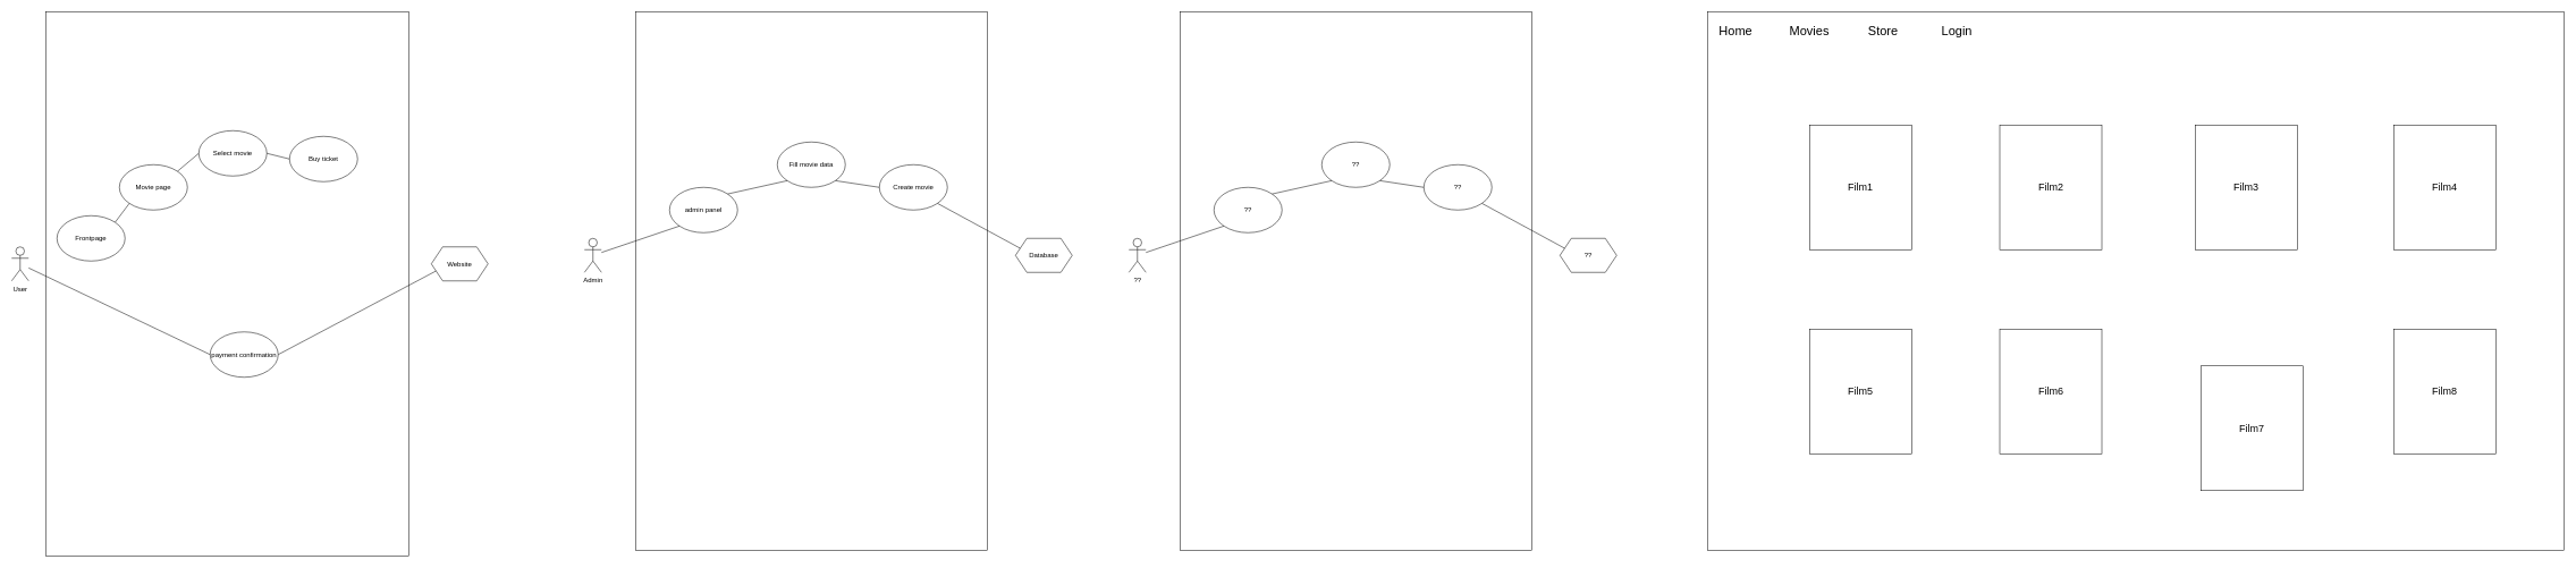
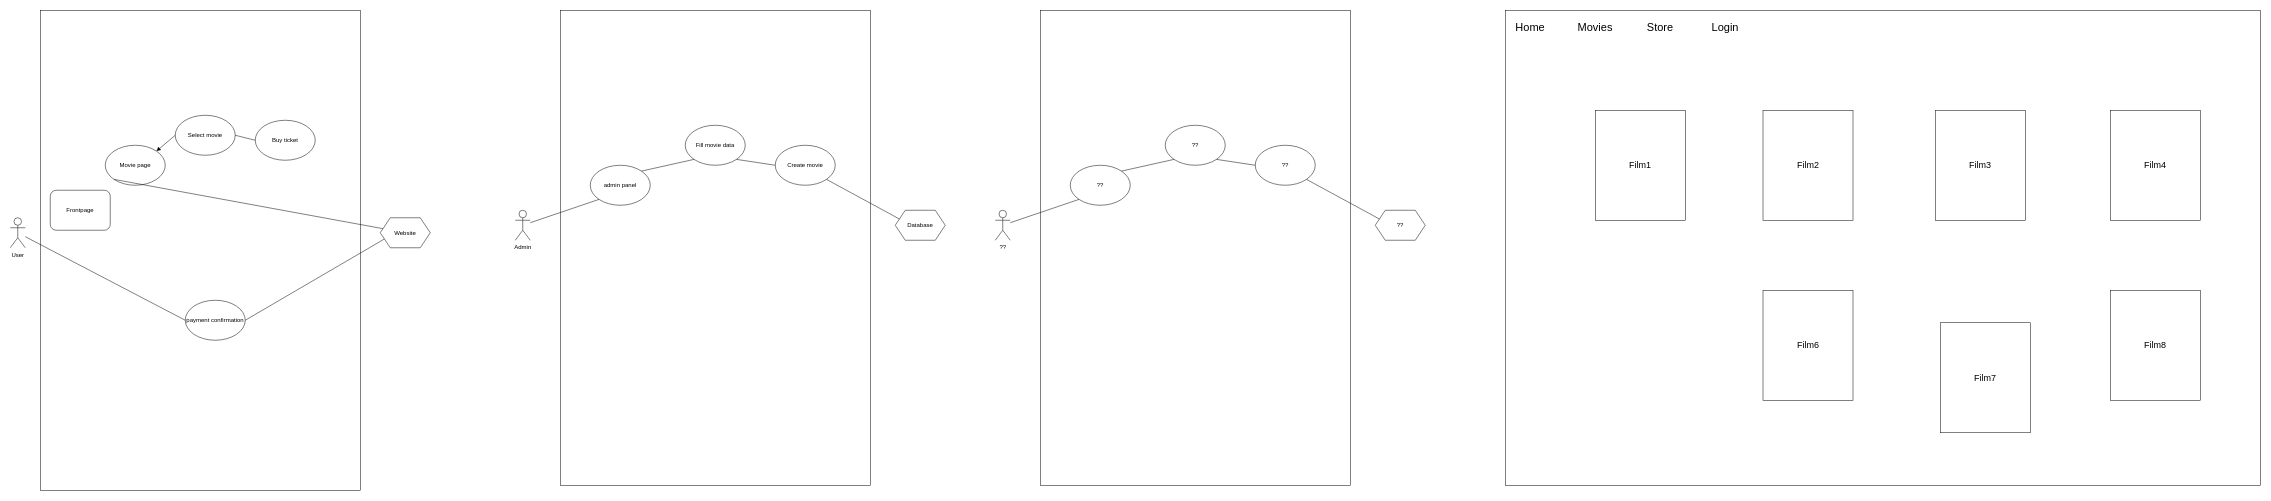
  <mxCell id="0" />
  <mxCell id="1" parent="0" />
  <mxCell id="2" value="" style="rounded=0;whiteSpace=wrap;html=1;" vertex="1" parent="1"><mxGeometry x="3010" y="20" width="1510" height="950" as="geometry" /></mxCell>
  <mxCell id="3" value="" style="rounded=0;whiteSpace=wrap;html=1;" vertex="1" parent="1"><mxGeometry x="80" y="20" width="640" height="960" as="geometry" /></mxCell>
  <mxCell id="4" value="User&lt;br&gt;" style="shape=umlActor;verticalLabelPosition=bottom;verticalAlign=top;html=1;outlineConnect=0;" vertex="1" parent="1"><mxGeometry x="20" y="435" width="30" height="60" as="geometry" /></mxCell>
  <mxCell id="5" value="Website" style="shape=hexagon;perimeter=hexagonPerimeter2;whiteSpace=wrap;html=1;fixedSize=1;" vertex="1" parent="1"><mxGeometry x="760" y="435" width="100" height="60" as="geometry" /></mxCell>
- <mxCell id="6" value="Frontpage" style="ellipse;whiteSpace=wrap;html=1;" vertex="1" parent="1"><mxGeometry x="100" y="380" width="120" height="80" as="geometry" /></mxCell>
+ <mxCell id="6" value="Frontpage" style="whiteSpace=wrap;html=1;rounded=1;" vertex="1" parent="1"><mxGeometry x="100" y="380" width="120" height="80" as="geometry" /></mxCell>
  <mxCell id="7" value="Movie page" style="ellipse;whiteSpace=wrap;html=1;" vertex="1" parent="1"><mxGeometry x="210" y="290" width="120" height="80" as="geometry" /></mxCell>
  <mxCell id="8" value="Select movie" style="ellipse;whiteSpace=wrap;html=1;" vertex="1" parent="1"><mxGeometry x="350" y="230" width="120" height="80" as="geometry" /></mxCell>
  <mxCell id="9" value="Buy ticket" style="ellipse;whiteSpace=wrap;html=1;" vertex="1" parent="1"><mxGeometry x="510" y="240" width="120" height="80" as="geometry" /></mxCell>
- <mxCell id="10" value="payment confirmation" style="ellipse;whiteSpace=wrap;html=1;" vertex="1" parent="1"><mxGeometry x="370" y="585" width="120" height="80" as="geometry" /></mxCell>
+ <mxCell id="10" value="payment confirmation" style="ellipse;whiteSpace=wrap;html=1;" vertex="1" parent="1"><mxGeometry x="370" y="600" width="120" height="80" as="geometry" /></mxCell>
  <mxCell id="11" value="" style="endArrow=none;html=1;rounded=0;exitX=0;exitY=0.75;exitDx=0;exitDy=0;entryX=1;entryY=0.5;entryDx=0;entryDy=0;" edge="1" parent="1" source="5" target="10"><mxGeometry width="50" height="50" relative="1" as="geometry"><mxPoint x="550" y="620" as="sourcePoint" /><mxPoint x="600" y="570" as="targetPoint" /></mxGeometry></mxCell>
- <mxCell id="12" value="" style="endArrow=none;html=1;rounded=0;exitX=0;exitY=1;exitDx=0;exitDy=0;entryX=1;entryY=0;entryDx=0;entryDy=0;" edge="1" parent="1" source="7" target="6"><mxGeometry width="50" height="50" relative="1" as="geometry"><mxPoint x="120" y="475" as="sourcePoint" /><mxPoint x="60" y="475" as="targetPoint" /></mxGeometry></mxCell>
- <mxCell id="13" value="" style="endArrow=none;html=1;rounded=0;exitX=0;exitY=0.5;exitDx=0;exitDy=0;entryX=1;entryY=0;entryDx=0;entryDy=0;" edge="1" parent="1" source="8" target="7"><mxGeometry width="50" height="50" relative="1" as="geometry"><mxPoint x="450" y="410" as="sourcePoint" /><mxPoint x="390" y="410" as="targetPoint" /></mxGeometry></mxCell>
+ <mxCell id="12" value="" style="endArrow=none;html=1;rounded=0;exitX=0;exitY=1;exitDx=0;exitDy=0;" edge="1" parent="1" source="7" target="5"><mxGeometry width="50" height="50" relative="1" as="geometry"><mxPoint x="120" y="475" as="sourcePoint" /><mxPoint x="60" y="475" as="targetPoint" /></mxGeometry></mxCell>
+ <mxCell id="13" value="" style="endArrow=block;html=1;rounded=0;exitX=0;exitY=0.5;exitDx=0;exitDy=0;entryX=1;entryY=0;entryDx=0;entryDy=0;" edge="1" parent="1" source="8" target="7"><mxGeometry width="50" height="50" relative="1" as="geometry"><mxPoint x="450" y="410" as="sourcePoint" /><mxPoint x="390" y="410" as="targetPoint" /></mxGeometry></mxCell>
  <mxCell id="14" value="" style="endArrow=none;html=1;rounded=0;exitX=0;exitY=0.5;exitDx=0;exitDy=0;entryX=1;entryY=0.5;entryDx=0;entryDy=0;" edge="1" parent="1" source="9" target="8"><mxGeometry width="50" height="50" relative="1" as="geometry"><mxPoint x="400" y="310" as="sourcePoint" /><mxPoint x="342" y="352" as="targetPoint" /></mxGeometry></mxCell>
  <mxCell id="15" value="" style="endArrow=none;html=1;rounded=0;entryX=0;entryY=0.5;entryDx=0;entryDy=0;" edge="1" parent="1" source="4" target="10"><mxGeometry width="50" height="50" relative="1" as="geometry"><mxPoint x="778" y="488" as="sourcePoint" /><mxPoint x="500" y="640" as="targetPoint" /></mxGeometry></mxCell>
  <mxCell id="16" value="Admin" style="shape=umlActor;verticalLabelPosition=bottom;verticalAlign=top;html=1;outlineConnect=0;" vertex="1" parent="1"><mxGeometry x="1030" y="420" width="30" height="60" as="geometry" /></mxCell>
  <mxCell id="17" value="" style="rounded=0;whiteSpace=wrap;html=1;" vertex="1" parent="1"><mxGeometry x="1120" y="20" width="620" height="950" as="geometry" /></mxCell>
  <mxCell id="18" value="Database" style="shape=hexagon;perimeter=hexagonPerimeter2;whiteSpace=wrap;html=1;fixedSize=1;" vertex="1" parent="1"><mxGeometry x="1790" y="420" width="100" height="60" as="geometry" /></mxCell>
  <mxCell id="19" value="Fill movie data" style="ellipse;whiteSpace=wrap;html=1;" vertex="1" parent="1"><mxGeometry x="1370" y="250" width="120" height="80" as="geometry" /></mxCell>
  <mxCell id="20" value="Create movie" style="ellipse;whiteSpace=wrap;html=1;" vertex="1" parent="1"><mxGeometry x="1550" y="290" width="120" height="80" as="geometry" /></mxCell>
  <mxCell id="21" value="" style="endArrow=none;html=1;rounded=0;entryX=0;entryY=0.25;entryDx=0;entryDy=0;exitX=1;exitY=1;exitDx=0;exitDy=0;" edge="1" parent="1" source="20" target="18"><mxGeometry width="50" height="50" relative="1" as="geometry"><mxPoint x="1910" y="189.106" as="sourcePoint" /><mxPoint x="1968.333" y="180" as="targetPoint" /></mxGeometry></mxCell>
  <mxCell id="22" value="admin panel" style="ellipse;whiteSpace=wrap;html=1;" vertex="1" parent="1"><mxGeometry x="1180" y="330" width="120" height="80" as="geometry" /></mxCell>
  <mxCell id="23" value="" style="endArrow=none;html=1;rounded=0;entryX=0;entryY=0.5;entryDx=0;entryDy=0;exitX=1;exitY=1;exitDx=0;exitDy=0;" edge="1" parent="1" source="19" target="20"><mxGeometry width="50" height="50" relative="1" as="geometry"><mxPoint x="1380" y="410" as="sourcePoint" /><mxPoint x="1526" y="490" as="targetPoint" /></mxGeometry></mxCell>
  <mxCell id="24" value="" style="endArrow=none;html=1;rounded=0;entryX=0;entryY=1;entryDx=0;entryDy=0;exitX=1;exitY=0;exitDx=0;exitDy=0;" edge="1" parent="1" source="22" target="19"><mxGeometry width="50" height="50" relative="1" as="geometry"><mxPoint x="1482" y="328" as="sourcePoint" /><mxPoint x="1560" y="340" as="targetPoint" /></mxGeometry></mxCell>
  <mxCell id="25" value="" style="endArrow=none;html=1;rounded=0;exitX=0;exitY=1;exitDx=0;exitDy=0;" edge="1" parent="1" source="22" target="16"><mxGeometry width="50" height="50" relative="1" as="geometry"><mxPoint x="1492" y="338" as="sourcePoint" /><mxPoint x="1570" y="350" as="targetPoint" /></mxGeometry></mxCell>
  <mxCell id="26" value="??" style="shape=umlActor;verticalLabelPosition=bottom;verticalAlign=top;html=1;outlineConnect=0;" vertex="1" parent="1"><mxGeometry x="1990" y="420" width="30" height="60" as="geometry" /></mxCell>
  <mxCell id="27" value="" style="rounded=0;whiteSpace=wrap;html=1;" vertex="1" parent="1"><mxGeometry x="2080" y="20" width="620" height="950" as="geometry" /></mxCell>
  <mxCell id="28" value="??" style="shape=hexagon;perimeter=hexagonPerimeter2;whiteSpace=wrap;html=1;fixedSize=1;" vertex="1" parent="1"><mxGeometry x="2750" y="420" width="100" height="60" as="geometry" /></mxCell>
  <mxCell id="29" value="??" style="ellipse;whiteSpace=wrap;html=1;" vertex="1" parent="1"><mxGeometry x="2330" y="250" width="120" height="80" as="geometry" /></mxCell>
  <mxCell id="30" value="??" style="ellipse;whiteSpace=wrap;html=1;" vertex="1" parent="1"><mxGeometry x="2510" y="290" width="120" height="80" as="geometry" /></mxCell>
  <mxCell id="31" value="" style="endArrow=none;html=1;rounded=0;entryX=0;entryY=0.25;entryDx=0;entryDy=0;exitX=1;exitY=1;exitDx=0;exitDy=0;" edge="1" parent="1" source="30" target="28"><mxGeometry width="50" height="50" relative="1" as="geometry"><mxPoint x="2870" y="189.106" as="sourcePoint" /><mxPoint x="2928.333" y="180" as="targetPoint" /></mxGeometry></mxCell>
  <mxCell id="32" value="??" style="ellipse;whiteSpace=wrap;html=1;" vertex="1" parent="1"><mxGeometry x="2140" y="330" width="120" height="80" as="geometry" /></mxCell>
  <mxCell id="33" value="" style="endArrow=none;html=1;rounded=0;entryX=0;entryY=0.5;entryDx=0;entryDy=0;exitX=1;exitY=1;exitDx=0;exitDy=0;" edge="1" parent="1" source="29" target="30"><mxGeometry width="50" height="50" relative="1" as="geometry"><mxPoint x="2340" y="410" as="sourcePoint" /><mxPoint x="2486" y="490" as="targetPoint" /></mxGeometry></mxCell>
  <mxCell id="34" value="" style="endArrow=none;html=1;rounded=0;entryX=0;entryY=1;entryDx=0;entryDy=0;exitX=1;exitY=0;exitDx=0;exitDy=0;" edge="1" parent="1" source="32" target="29"><mxGeometry width="50" height="50" relative="1" as="geometry"><mxPoint x="2442" y="328" as="sourcePoint" /><mxPoint x="2520" y="340" as="targetPoint" /></mxGeometry></mxCell>
  <mxCell id="35" value="" style="endArrow=none;html=1;rounded=0;exitX=0;exitY=1;exitDx=0;exitDy=0;" edge="1" parent="1" source="32" target="26"><mxGeometry width="50" height="50" relative="1" as="geometry"><mxPoint x="2452" y="338" as="sourcePoint" /><mxPoint x="2530" y="350" as="targetPoint" /></mxGeometry></mxCell>
  <mxCell id="36" value="&lt;font style=&quot;font-size: 22px;&quot;&gt;Home&lt;/font&gt;" style="text;html=1;strokeColor=none;fillColor=none;align=center;verticalAlign=middle;whiteSpace=wrap;rounded=0;" vertex="1" parent="1"><mxGeometry x="3020" y="30" width="80" height="50" as="geometry" /></mxCell>
  <mxCell id="37" value="&lt;font style=&quot;font-size: 22px;&quot;&gt;Movies&lt;/font&gt;" style="text;html=1;strokeColor=none;fillColor=none;align=center;verticalAlign=middle;whiteSpace=wrap;rounded=0;" vertex="1" parent="1"><mxGeometry x="3150" y="30" width="80" height="50" as="geometry" /></mxCell>
  <mxCell id="38" value="&lt;span style=&quot;font-size: 22px;&quot;&gt;Store&lt;/span&gt;" style="text;html=1;strokeColor=none;fillColor=none;align=center;verticalAlign=middle;whiteSpace=wrap;rounded=0;" vertex="1" parent="1"><mxGeometry x="3280" y="30" width="80" height="50" as="geometry" /></mxCell>
  <mxCell id="39" value="&lt;font style=&quot;font-size: 22px;&quot;&gt;Login&lt;/font&gt;" style="text;html=1;strokeColor=none;fillColor=none;align=center;verticalAlign=middle;whiteSpace=wrap;rounded=0;" vertex="1" parent="1"><mxGeometry x="3410" y="30" width="80" height="50" as="geometry" /></mxCell>
  <mxCell id="40" value="&lt;font style=&quot;font-size: 18px;&quot;&gt;Film1&lt;/font&gt;" style="rounded=0;whiteSpace=wrap;html=1;" vertex="1" parent="1"><mxGeometry x="3190" y="220" width="180" height="220" as="geometry" /></mxCell>
  <mxCell id="41" value="&lt;font style=&quot;font-size: 18px;&quot;&gt;Film2&lt;/font&gt;" style="rounded=0;whiteSpace=wrap;html=1;" vertex="1" parent="1"><mxGeometry x="3525.5" y="220" width="180" height="220" as="geometry" /></mxCell>
  <mxCell id="42" value="&lt;font style=&quot;font-size: 18px;&quot;&gt;Film3&lt;/font&gt;" style="rounded=0;whiteSpace=wrap;html=1;" vertex="1" parent="1"><mxGeometry x="3870" y="220" width="180" height="220" as="geometry" /></mxCell>
  <mxCell id="43" value="&lt;font style=&quot;font-size: 18px;&quot;&gt;Film4&lt;/font&gt;" style="rounded=0;whiteSpace=wrap;html=1;" vertex="1" parent="1"><mxGeometry x="4220" y="220" width="180" height="220" as="geometry" /></mxCell>
- <mxCell id="44" value="&lt;font style=&quot;font-size: 18px;&quot;&gt;Film5&lt;/font&gt;" style="rounded=0;whiteSpace=wrap;html=1;" vertex="1" parent="1"><mxGeometry x="3190" y="580" width="180" height="220" as="geometry" /></mxCell>
  <mxCell id="45" value="&lt;font style=&quot;font-size: 18px;&quot;&gt;Film6&lt;/font&gt;" style="rounded=0;whiteSpace=wrap;html=1;" vertex="1" parent="1"><mxGeometry x="3525.5" y="580" width="180" height="220" as="geometry" /></mxCell>
  <mxCell id="46" value="&lt;font style=&quot;font-size: 18px;&quot;&gt;Film7&lt;/font&gt;" style="rounded=0;whiteSpace=wrap;html=1;" vertex="1" parent="1"><mxGeometry x="3880" y="645" width="180" height="220" as="geometry" /></mxCell>
  <mxCell id="47" value="&lt;font style=&quot;font-size: 18px;&quot;&gt;Film8&lt;/font&gt;" style="rounded=0;whiteSpace=wrap;html=1;" vertex="1" parent="1"><mxGeometry x="4220" y="580" width="180" height="220" as="geometry" /></mxCell>
